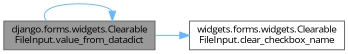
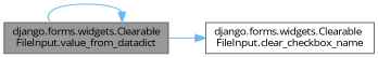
  digraph {
    rankdir=LR
    fontname="Open Sans"
    node [fontname="Open Sans" fontsize=10 shape=box style=filled]
    edge [color=steelblue1 fontname="Open Sans" fontsize=10 labelfontname=Helvetica labelfontsize=10 style=solid]
    n1 [color=gray40 fillcolor=grey60 fontcolor=black height=0.2 label="django.forms.widgets.Clearable\lFileInput.value_from_datadict" width=0.4]
-   n2 [color=grey40 fillcolor=white height=0.2 label="widgets.forms.widgets.Clearable\lFileInput.clear_checkbox_name" width=0.4]
+   n2 [color=grey40 fillcolor=white height=0.2 label="django.forms.widgets.Clearable\lFileInput.clear_checkbox_name" width=0.4]
    n1 -> n1
    n1 -> n2
  }
